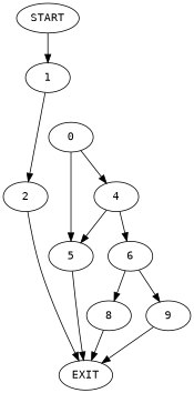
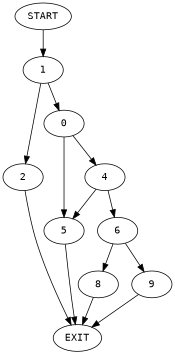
  digraph {
    fontname="DejaVu Sans Mono"
    node [fontname="DejaVu Sans Mono"]
    edge [fontname="DejaVu Sans Mono"]
    n1 [label=START]
    1
    2
    n4 [label=0]
    n5 [label=EXIT]
    4
    5
    6
    8
    9
    n1 -> 1
    1 -> 2
+   1 -> n4
    2 -> n5
    n4 -> 4
    n4 -> 5
    4 -> 5
    4 -> 6
    5 -> n5
    6 -> 8
    6 -> 9
    8 -> n5
    9 -> n5
  }
